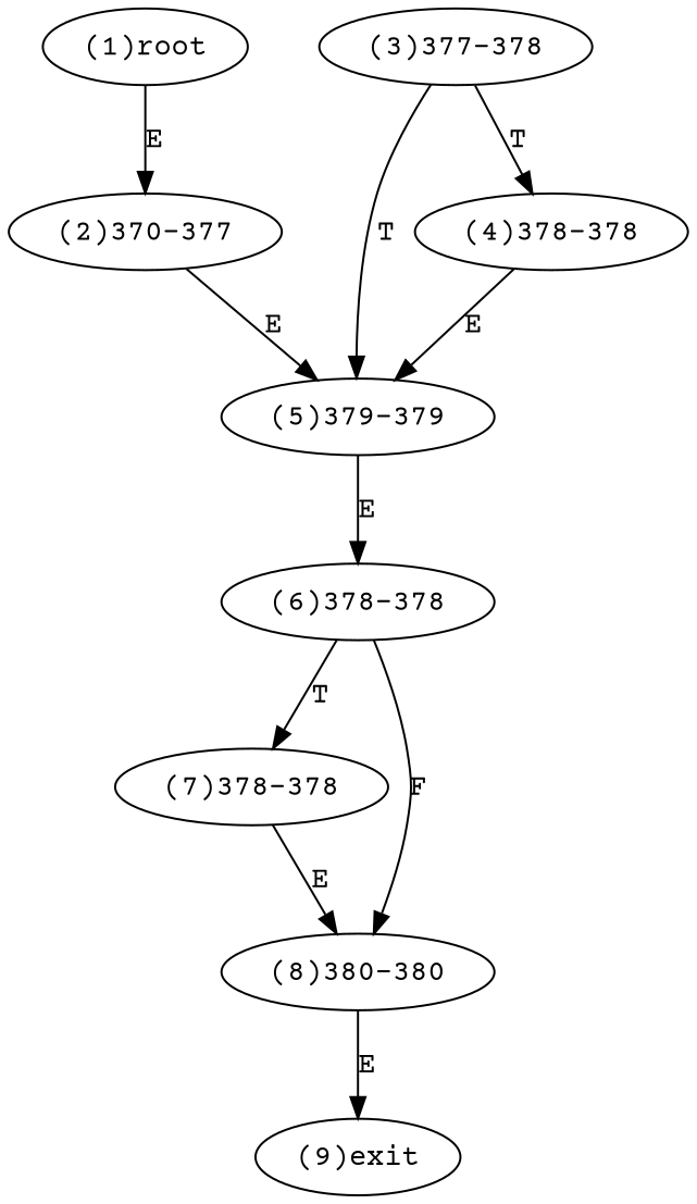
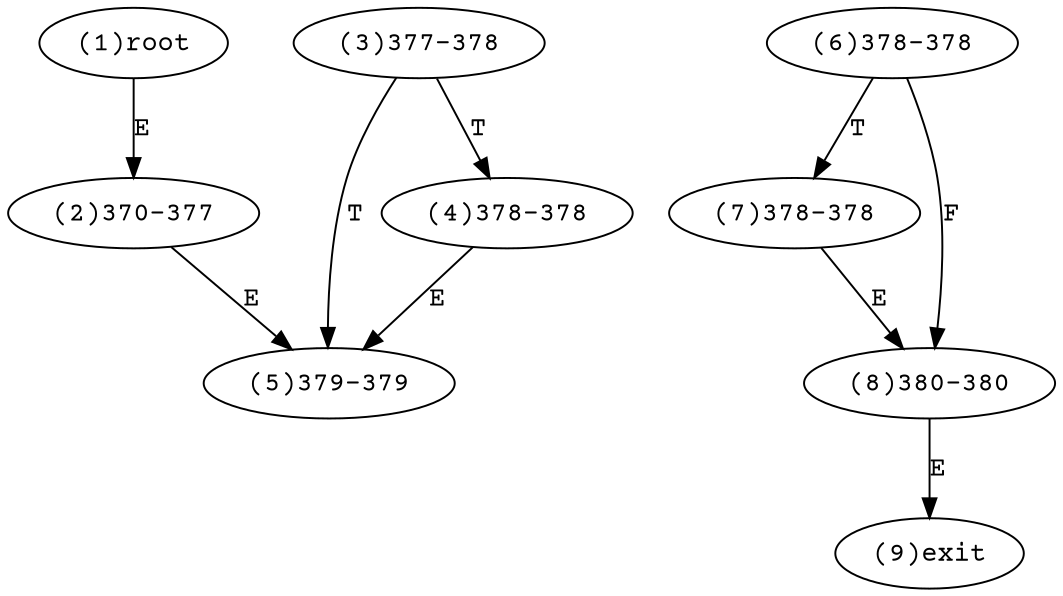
  digraph {
    fontname="Courier Prime"
    node [fontname="Courier Prime"]
    edge [fontname="Courier Prime"]
    n1 [label="(1)root"]
    n2 [label="(2)370-377"]
    n3 [label="(5)379-379"]
    n4 [label="(6)378-378"]
    n5 [label="(7)378-378"]
    n6 [label="(8)380-380"]
    n7 [label="(3)377-378"]
    n8 [label="(4)378-378"]
    n9 [label="(9)exit"]
    n1 -> n2 [label=E]
    n2 -> n3 [label=E]
-   n3 -> n4 [label=E]
    n4 -> n5 [label=T]
    n4 -> n6 [label=F]
    n5 -> n6 [label=E]
    n6 -> n9 [label=E]
    n7 -> n3 [label=T]
    n7 -> n8 [label=T]
    n8 -> n3 [label=E]
  }
